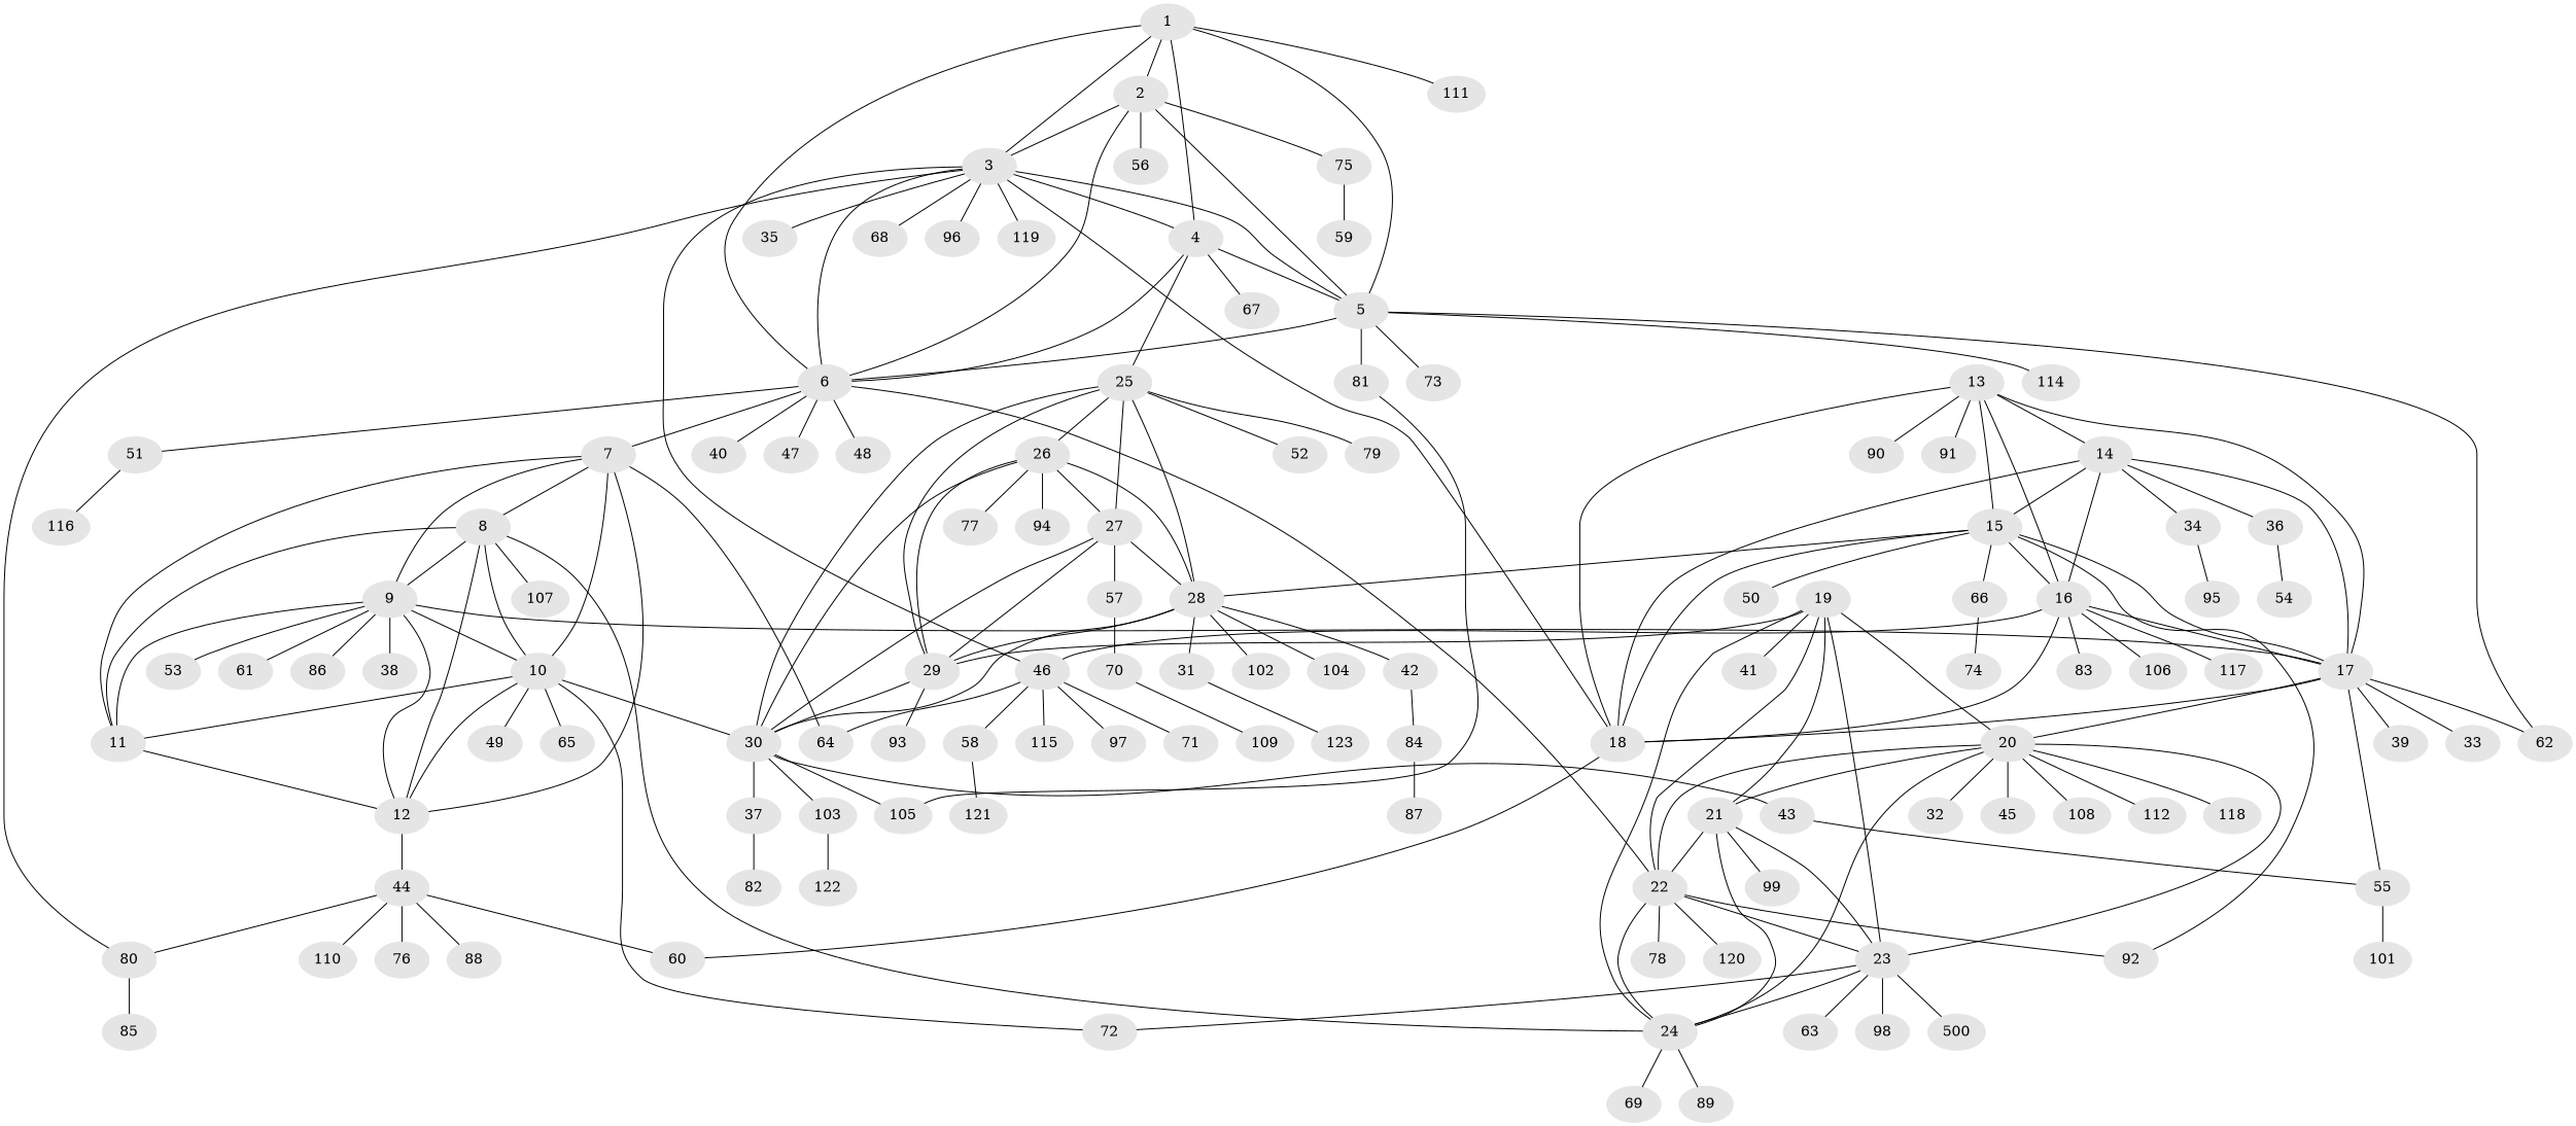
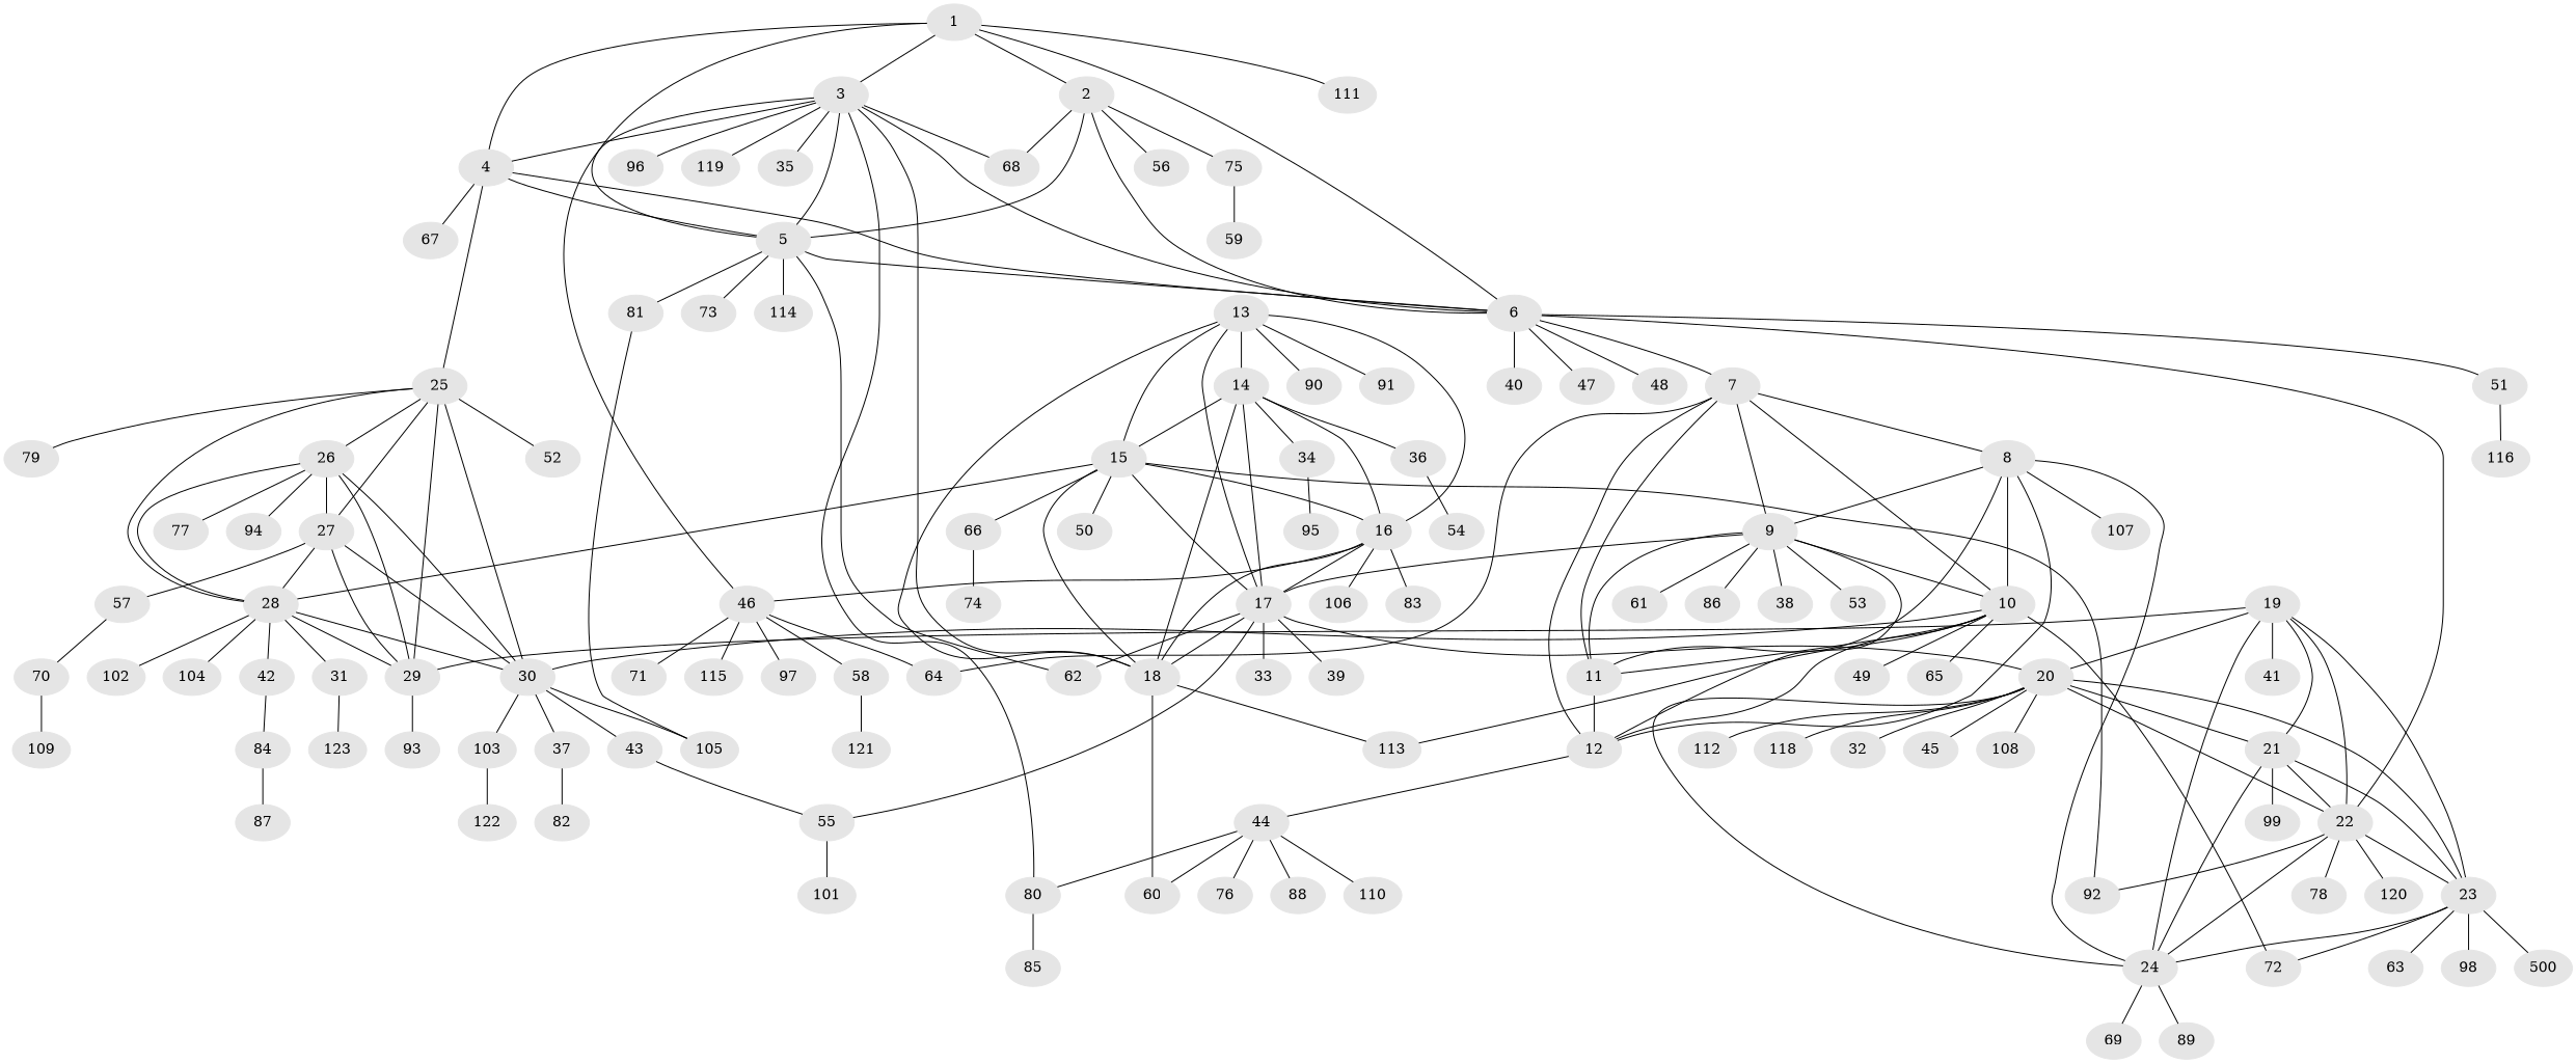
  graph {
    node [color=gray90 style=filled]
    1
    2
    3
    4
    5
    6
    111
    56
    75
    18
    35
    46
    68
    80
    96
    119
    25
    67
    62
    73
    81
    114
    7
    22
    40
    47
    48
    51
    59
+   113
    60
    64
    97
    58
    71
    115
    85
    30
    28
    29
    26
    27
    52
    79
    105
    8
    9
    10
    11
    12
    24
    92
    23
    78
    120
    116
    107
    17
    38
    53
    61
    86
    49
    65
    72
    44
    69
    89
    20
    33
    39
    55
    37
    43
    103
    76
    88
    110
    13
    14
    15
    16
    90
    91
    34
    36
    50
    66
    83
    106
-   117
    95
    54
    31
    42
    102
    104
    74
    21
    32
    45
    108
    112
    118
    101
    19
    41
    99
    63
    98
    n111 [label=500]
    93
    77
    94
    57
    70
    123
    84
    82
    122
    87
    121
    109
    1 -- 2
    1 -- 3
    1 -- 4
    1 -- 5
    1 -- 6
    1 -- 111
-   2 -- 3
+   2 -- 68
    2 -- 5
    2 -- 6
    2 -- 56
    2 -- 75
    3 -- 4
    3 -- 5
    3 -- 6
    3 -- 18
    3 -- 35
    3 -- 46
    3 -- 68
    3 -- 80
    3 -- 96
    3 -- 119
    4 -- 5
    4 -- 6
    4 -- 25
    4 -- 67
    5 -- 6
    5 -- 62
    5 -- 73
    5 -- 81
    5 -- 114
    6 -- 7
    6 -- 22
    6 -- 40
    6 -- 47
    6 -- 48
    6 -- 51
    75 -- 59
+   18 -- 113
    18 -- 60
    46 -- 64
    46 -- 97
    46 -- 58
    46 -- 71
    46 -- 115
    80 -- 85
    25 -- 30
    25 -- 28
    25 -- 29
    25 -- 26
    25 -- 27
    25 -- 52
    25 -- 79
    81 -- 105
    7 -- 64
    7 -- 8
    7 -- 9
    7 -- 10
    7 -- 11
    7 -- 12
    22 -- 24
    22 -- 92
    22 -- 23
    22 -- 78
    22 -- 120
    51 -- 116
    58 -- 121
    30 -- 105
    30 -- 37
    30 -- 43
    30 -- 103
    28 -- 30
    28 -- 29
    28 -- 31
    28 -- 42
    28 -- 102
    28 -- 104
-   29 -- 30
    29 -- 93
    26 -- 30
    26 -- 28
    26 -- 29
    26 -- 27
    26 -- 77
    26 -- 94
    27 -- 30
    27 -- 28
    27 -- 29
    27 -- 57
    8 -- 9
    8 -- 10
    8 -- 11
    8 -- 12
    8 -- 24
    8 -- 107
    9 -- 10
    9 -- 11
    9 -- 12
    9 -- 17
    9 -- 38
    9 -- 53
    9 -- 61
    9 -- 86
+   10 -- 113
    10 -- 30
    10 -- 11
    10 -- 12
    10 -- 49
    10 -- 65
    10 -- 72
    11 -- 12
    12 -- 44
    24 -- 69
    24 -- 89
    23 -- 24
    23 -- 72
    23 -- 63
    23 -- 98
    23 -- n111
    17 -- 18
    17 -- 62
    17 -- 20
    17 -- 33
    17 -- 39
    17 -- 55
    44 -- 80
    44 -- 60
    44 -- 76
    44 -- 88
    44 -- 110
    20 -- 22
    20 -- 24
    20 -- 23
    20 -- 21
    20 -- 32
    20 -- 45
    20 -- 108
    20 -- 112
    20 -- 118
    55 -- 101
    37 -- 82
    43 -- 55
    103 -- 122
    13 -- 18
    13 -- 17
    13 -- 14
    13 -- 15
    13 -- 16
    13 -- 90
    13 -- 91
    14 -- 18
    14 -- 17
    14 -- 15
    14 -- 16
    14 -- 34
    14 -- 36
    15 -- 18
    15 -- 28
    15 -- 92
    15 -- 17
    15 -- 16
    15 -- 50
    15 -- 66
    16 -- 18
    16 -- 46
    16 -- 17
    16 -- 83
    16 -- 106
-   16 -- 117
    34 -- 95
    36 -- 54
    66 -- 74
    31 -- 123
    42 -- 84
    21 -- 22
    21 -- 24
    21 -- 23
    21 -- 99
    19 -- 22
    19 -- 29
    19 -- 24
    19 -- 23
    19 -- 20
    19 -- 21
    19 -- 41
    57 -- 70
    70 -- 109
    84 -- 87
  }
